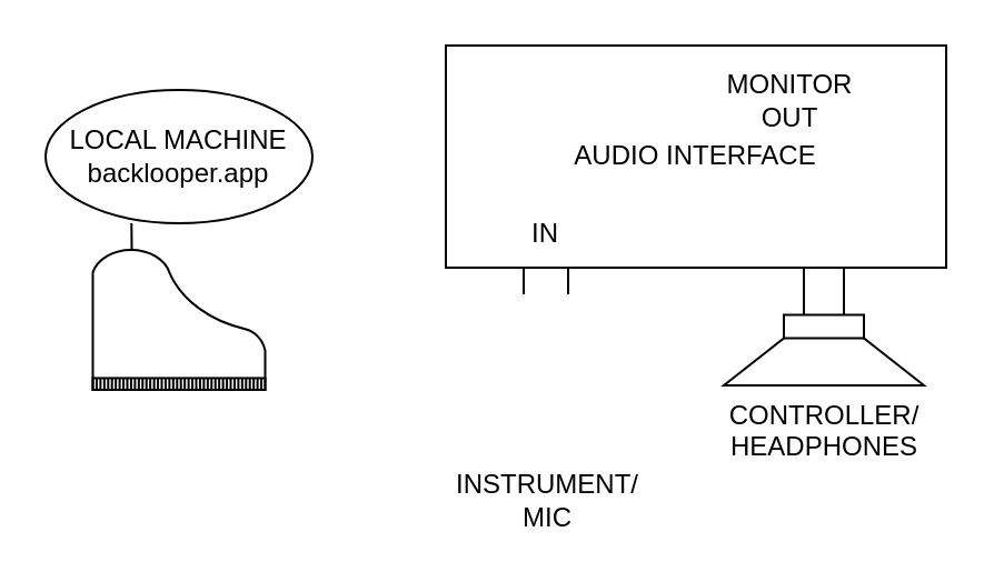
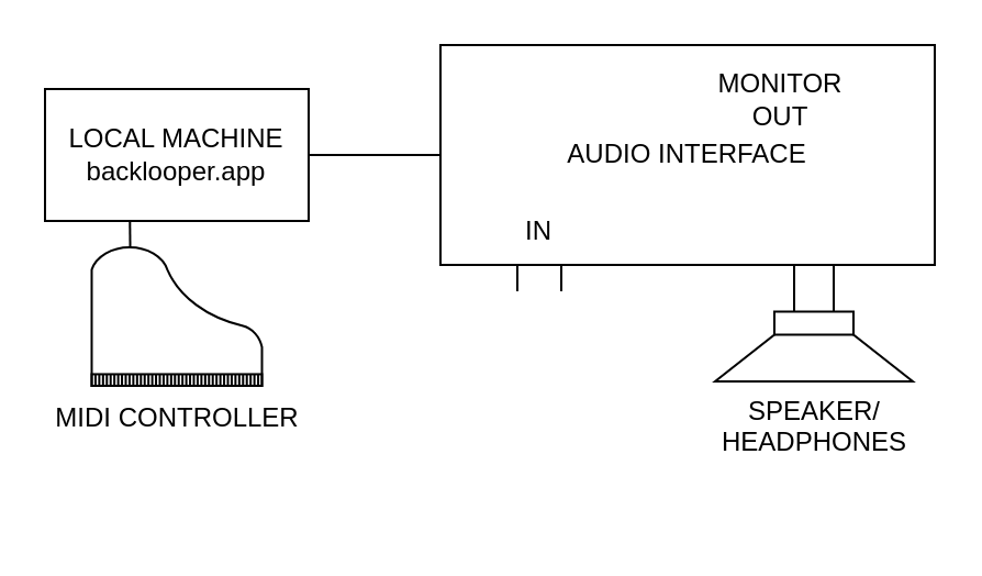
  <mxCell id="0" />
  <mxCell id="1" parent="0" />
- <mxCell id="2" value="LOCAL MACHINE&lt;br&gt;backlooper.app" style="ellipse;whiteSpace=wrap;html=1;shadow=0;dashed=0;strokeColor=default;strokeWidth=1;fontFamily=Helvetica;fontSize=12;fontColor=default;fillColor=default;" parent="1" vertex="1"><mxGeometry x="20" y="40" width="120" height="60" as="geometry" /></mxCell>
+ <mxCell id="2" value="LOCAL MACHINE&lt;br&gt;backlooper.app" style="rounded=0;whiteSpace=wrap;html=1;shadow=0;dashed=0;strokeColor=default;strokeWidth=1;fontFamily=Helvetica;fontSize=12;fontColor=default;fillColor=default;" parent="1" vertex="1"><mxGeometry x="20" y="40" width="120" height="60" as="geometry" /></mxCell>
+ <mxCell id="3" style="edgeStyle=orthogonalEdgeStyle;rounded=0;orthogonalLoop=1;jettySize=auto;html=1;exitX=0;exitY=0.5;exitDx=0;exitDy=0;entryX=1;entryY=0.5;entryDx=0;entryDy=0;fontFamily=Helvetica;fontSize=12;fontColor=default;endArrow=none;endFill=0;" parent="1" source="4" target="2" edge="1"><mxGeometry relative="1" as="geometry" /></mxCell>
  <mxCell id="4" value="AUDIO INTERFACE" style="rounded=0;whiteSpace=wrap;html=1;shadow=0;dashed=0;strokeColor=default;strokeWidth=1;fontFamily=Helvetica;fontSize=12;fontColor=default;fillColor=default;" parent="1" vertex="1"><mxGeometry x="200" y="20" width="225" height="100" as="geometry" /></mxCell>
- <mxCell id="5" value="CONTROLLER/&lt;br&gt;HEADPHONES" style="pointerEvents=1;verticalLabelPosition=bottom;shadow=0;dashed=0;align=center;html=1;verticalAlign=top;shape=mxgraph.electrical.electro-mechanical.loudspeaker;strokeColor=default;strokeWidth=1;fontFamily=Helvetica;fontSize=12;fontColor=default;fillColor=default;direction=south;" parent="1" vertex="1"><mxGeometry x="325" y="120" width="90" height="53" as="geometry" /></mxCell>
+ <mxCell id="5" value="SPEAKER/&lt;br&gt;HEADPHONES" style="pointerEvents=1;verticalLabelPosition=bottom;shadow=0;dashed=0;align=center;html=1;verticalAlign=top;shape=mxgraph.electrical.electro-mechanical.loudspeaker;strokeColor=default;strokeWidth=1;fontFamily=Helvetica;fontSize=12;fontColor=default;fillColor=default;direction=south;" parent="1" vertex="1"><mxGeometry x="325" y="120" width="90" height="53" as="geometry" /></mxCell>
  <mxCell id="6" value="IN" style="text;html=1;strokeColor=none;fillColor=none;align=center;verticalAlign=middle;whiteSpace=wrap;rounded=0;fontSize=12;fontFamily=Helvetica;fontColor=default;" parent="1" vertex="1"><mxGeometry x="215" y="90" width="60" height="30" as="geometry" /></mxCell>
  <mxCell id="7" value="MONITOR OUT" style="text;html=1;strokeColor=none;fillColor=none;align=center;verticalAlign=middle;whiteSpace=wrap;rounded=0;fontSize=12;fontFamily=Helvetica;fontColor=default;" parent="1" vertex="1"><mxGeometry x="325" y="30" width="60" height="30" as="geometry" /></mxCell>
  <mxCell id="8" value="" style="shape=image;html=1;verticalAlign=top;verticalLabelPosition=bottom;labelBackgroundColor=#ffffff;imageAspect=0;aspect=fixed;image=https://cdn0.iconfinder.com/data/icons/ie_Financial_set/128/13.png" parent="1" vertex="1"><mxGeometry x="208" y="130" width="75" height="75" as="geometry" /></mxCell>
- <mxCell id="9" value="INSTRUMENT/&lt;br&gt;&lt;div style=&quot;&quot;&gt;&lt;span style=&quot;background-color: initial;&quot;&gt;MIC&lt;/span&gt;&lt;/div&gt;" style="text;html=1;strokeColor=none;fillColor=none;align=center;verticalAlign=middle;whiteSpace=wrap;rounded=0;fontSize=12;fontFamily=Helvetica;fontColor=default;" parent="1" vertex="1"><mxGeometry x="190.5" y="210" width="110" height="30" as="geometry" /></mxCell>
+ <mxCell id="10" value="MIDI CONTROLLER" style="text;html=1;strokeColor=none;fillColor=none;align=center;verticalAlign=middle;whiteSpace=wrap;rounded=0;fontSize=12;fontFamily=Helvetica;fontColor=default;" parent="1" vertex="1"><mxGeometry x="22.5" y="175" width="115" height="30" as="geometry" /></mxCell>
  <mxCell id="11" value="" style="verticalLabelPosition=bottom;html=1;verticalAlign=top;align=center;shape=mxgraph.floorplan.piano;" parent="1" vertex="1"><mxGeometry x="41.25" y="112" width="77.5" height="63" as="geometry" /></mxCell>
  <mxCell id="12" style="edgeStyle=orthogonalEdgeStyle;rounded=0;orthogonalLoop=1;jettySize=auto;html=1;fontFamily=Helvetica;fontSize=12;fontColor=default;endArrow=none;endFill=0;entryX=0.226;entryY=0.002;entryDx=0;entryDy=0;entryPerimeter=0;exitX=0.322;exitY=1;exitDx=0;exitDy=0;exitPerimeter=0;" parent="1" source="2" target="11" edge="1"><mxGeometry relative="1" as="geometry"><mxPoint x="80" y="110" as="sourcePoint" /><mxPoint x="80" y="112" as="targetPoint" /></mxGeometry></mxCell>
  <mxCell id="13" style="edgeStyle=orthogonalEdgeStyle;rounded=0;orthogonalLoop=1;jettySize=auto;html=1;fontFamily=Helvetica;fontSize=12;fontColor=default;endArrow=none;endFill=0;entryX=0.226;entryY=0.002;entryDx=0;entryDy=0;entryPerimeter=0;exitX=0.322;exitY=1;exitDx=0;exitDy=0;exitPerimeter=0;" parent="1" edge="1"><mxGeometry relative="1" as="geometry"><mxPoint x="235" y="120" as="sourcePoint" /><mxPoint x="235" y="132" as="targetPoint" /></mxGeometry></mxCell>
  <mxCell id="14" style="edgeStyle=orthogonalEdgeStyle;rounded=0;orthogonalLoop=1;jettySize=auto;html=1;fontFamily=Helvetica;fontSize=12;fontColor=default;endArrow=none;endFill=0;entryX=0.226;entryY=0.002;entryDx=0;entryDy=0;entryPerimeter=0;exitX=0.322;exitY=1;exitDx=0;exitDy=0;exitPerimeter=0;" parent="1" edge="1"><mxGeometry relative="1" as="geometry"><mxPoint x="255" y="120" as="sourcePoint" /><mxPoint x="255" y="132" as="targetPoint" /></mxGeometry></mxCell>
